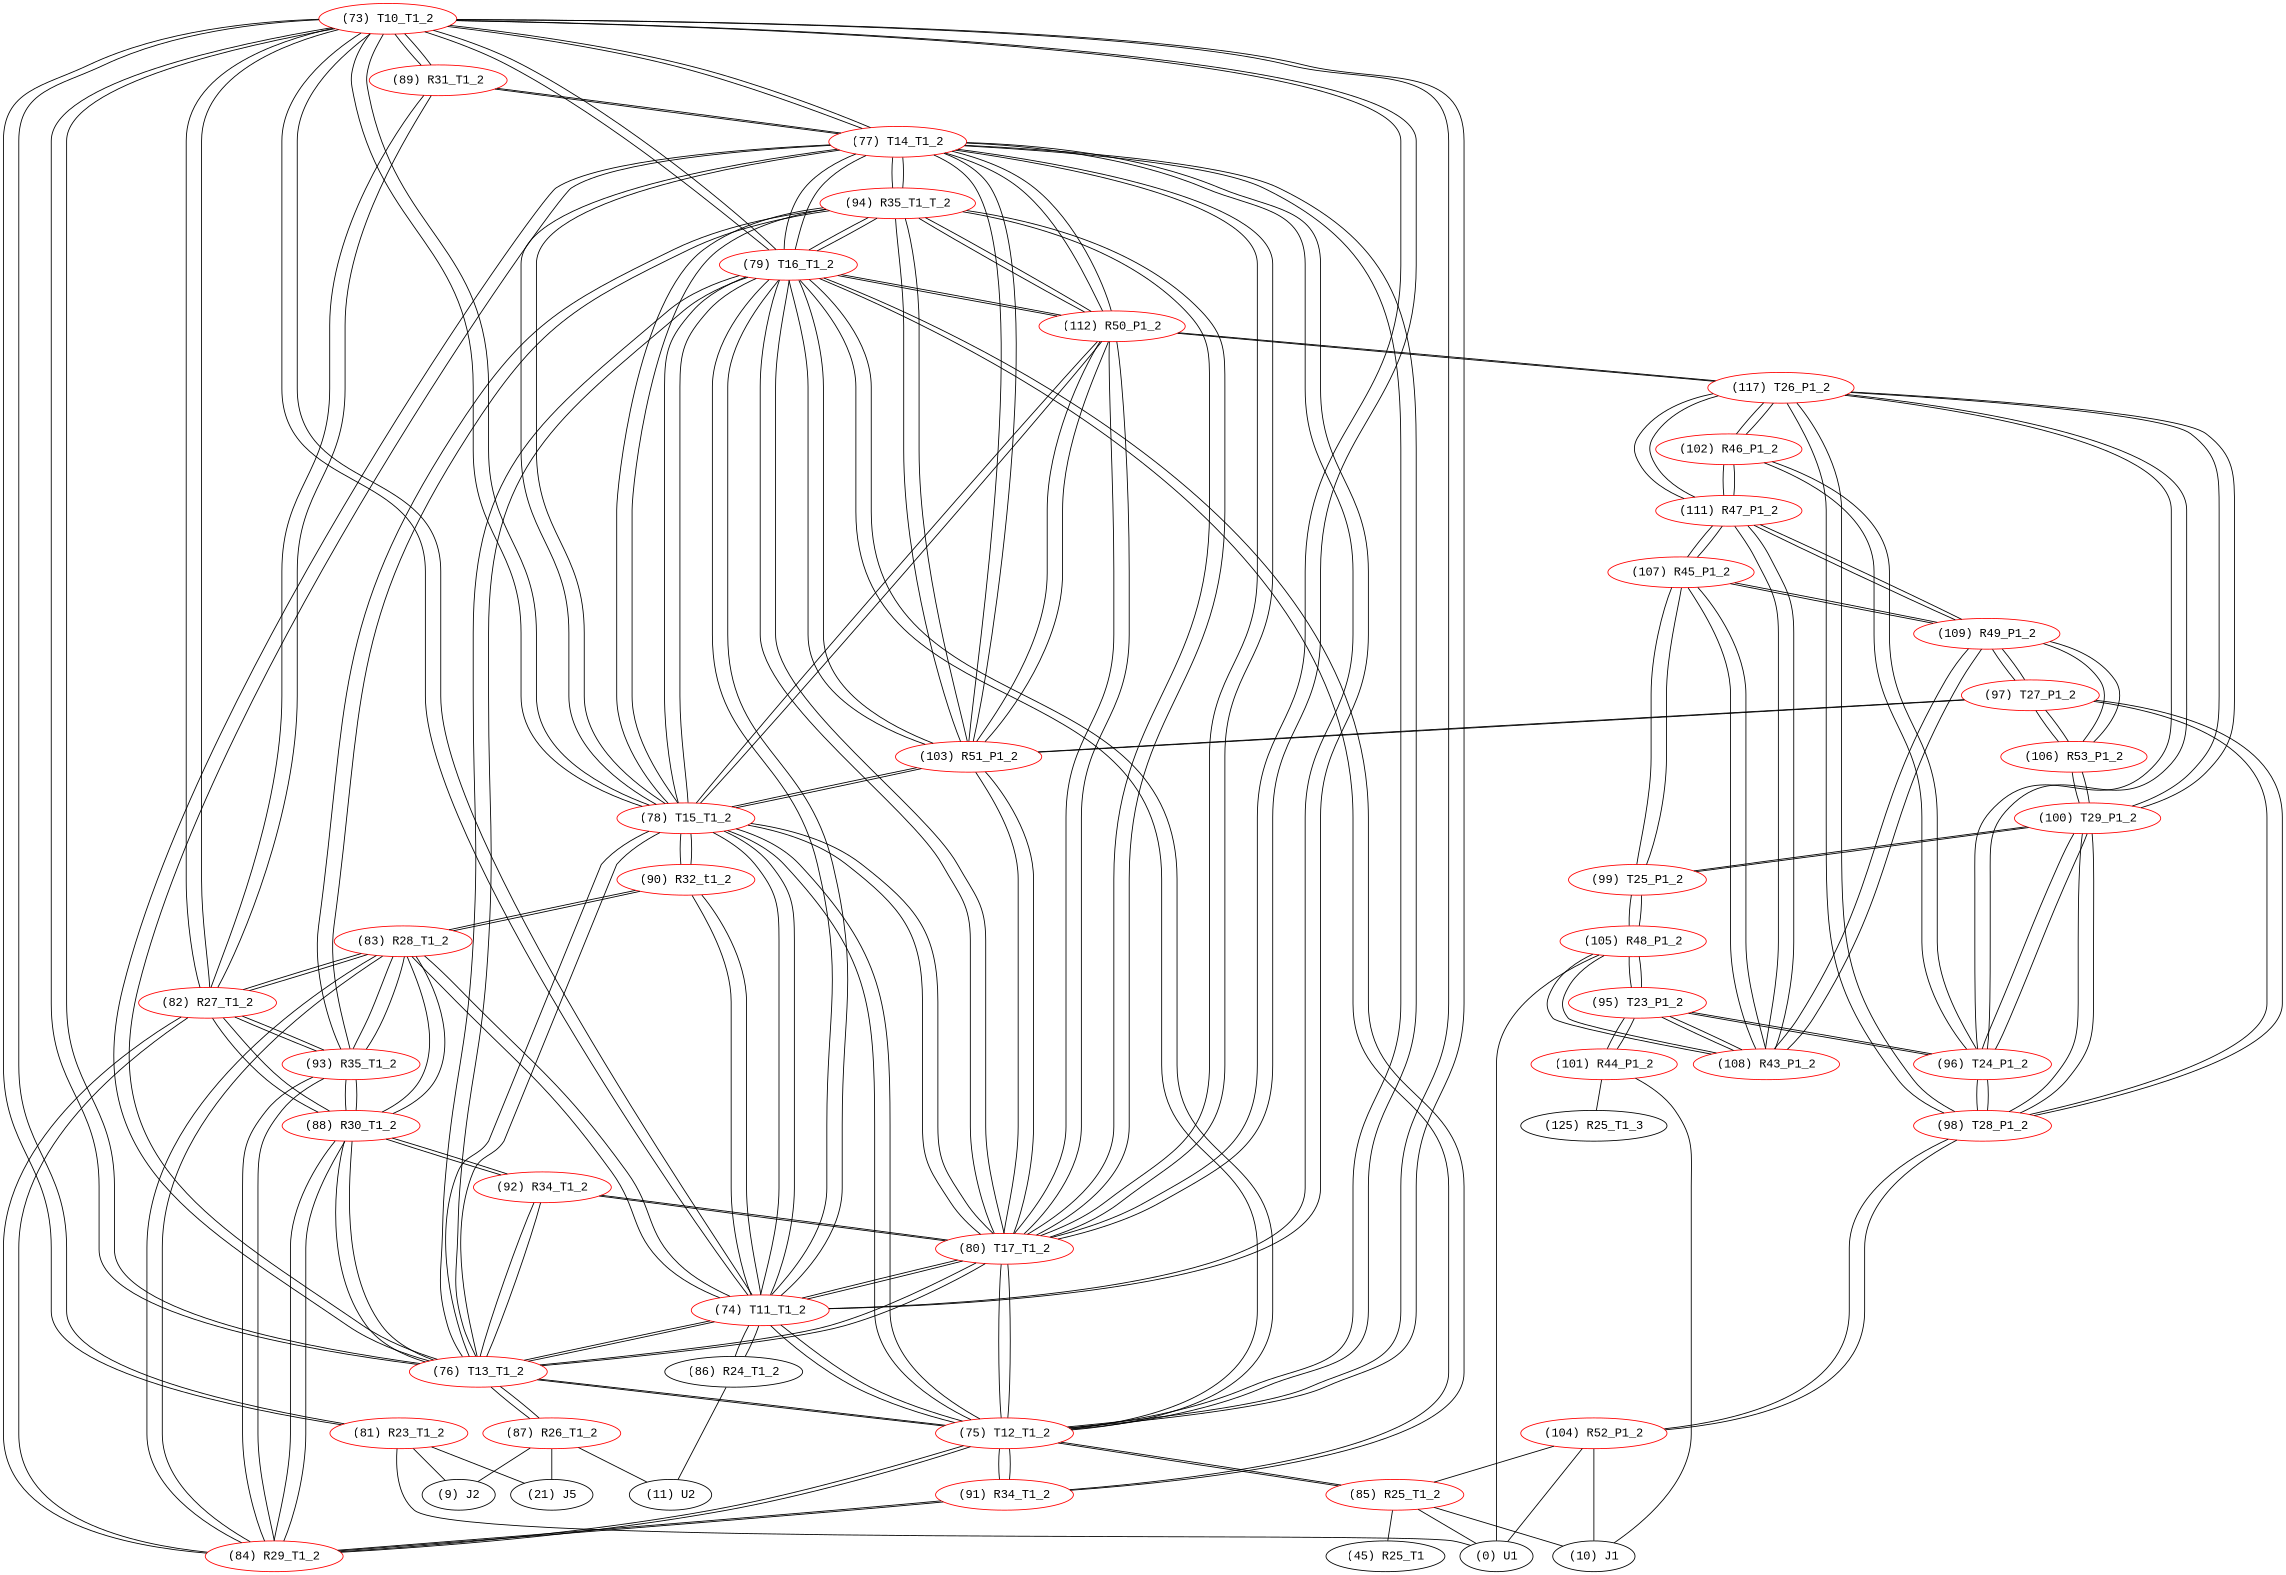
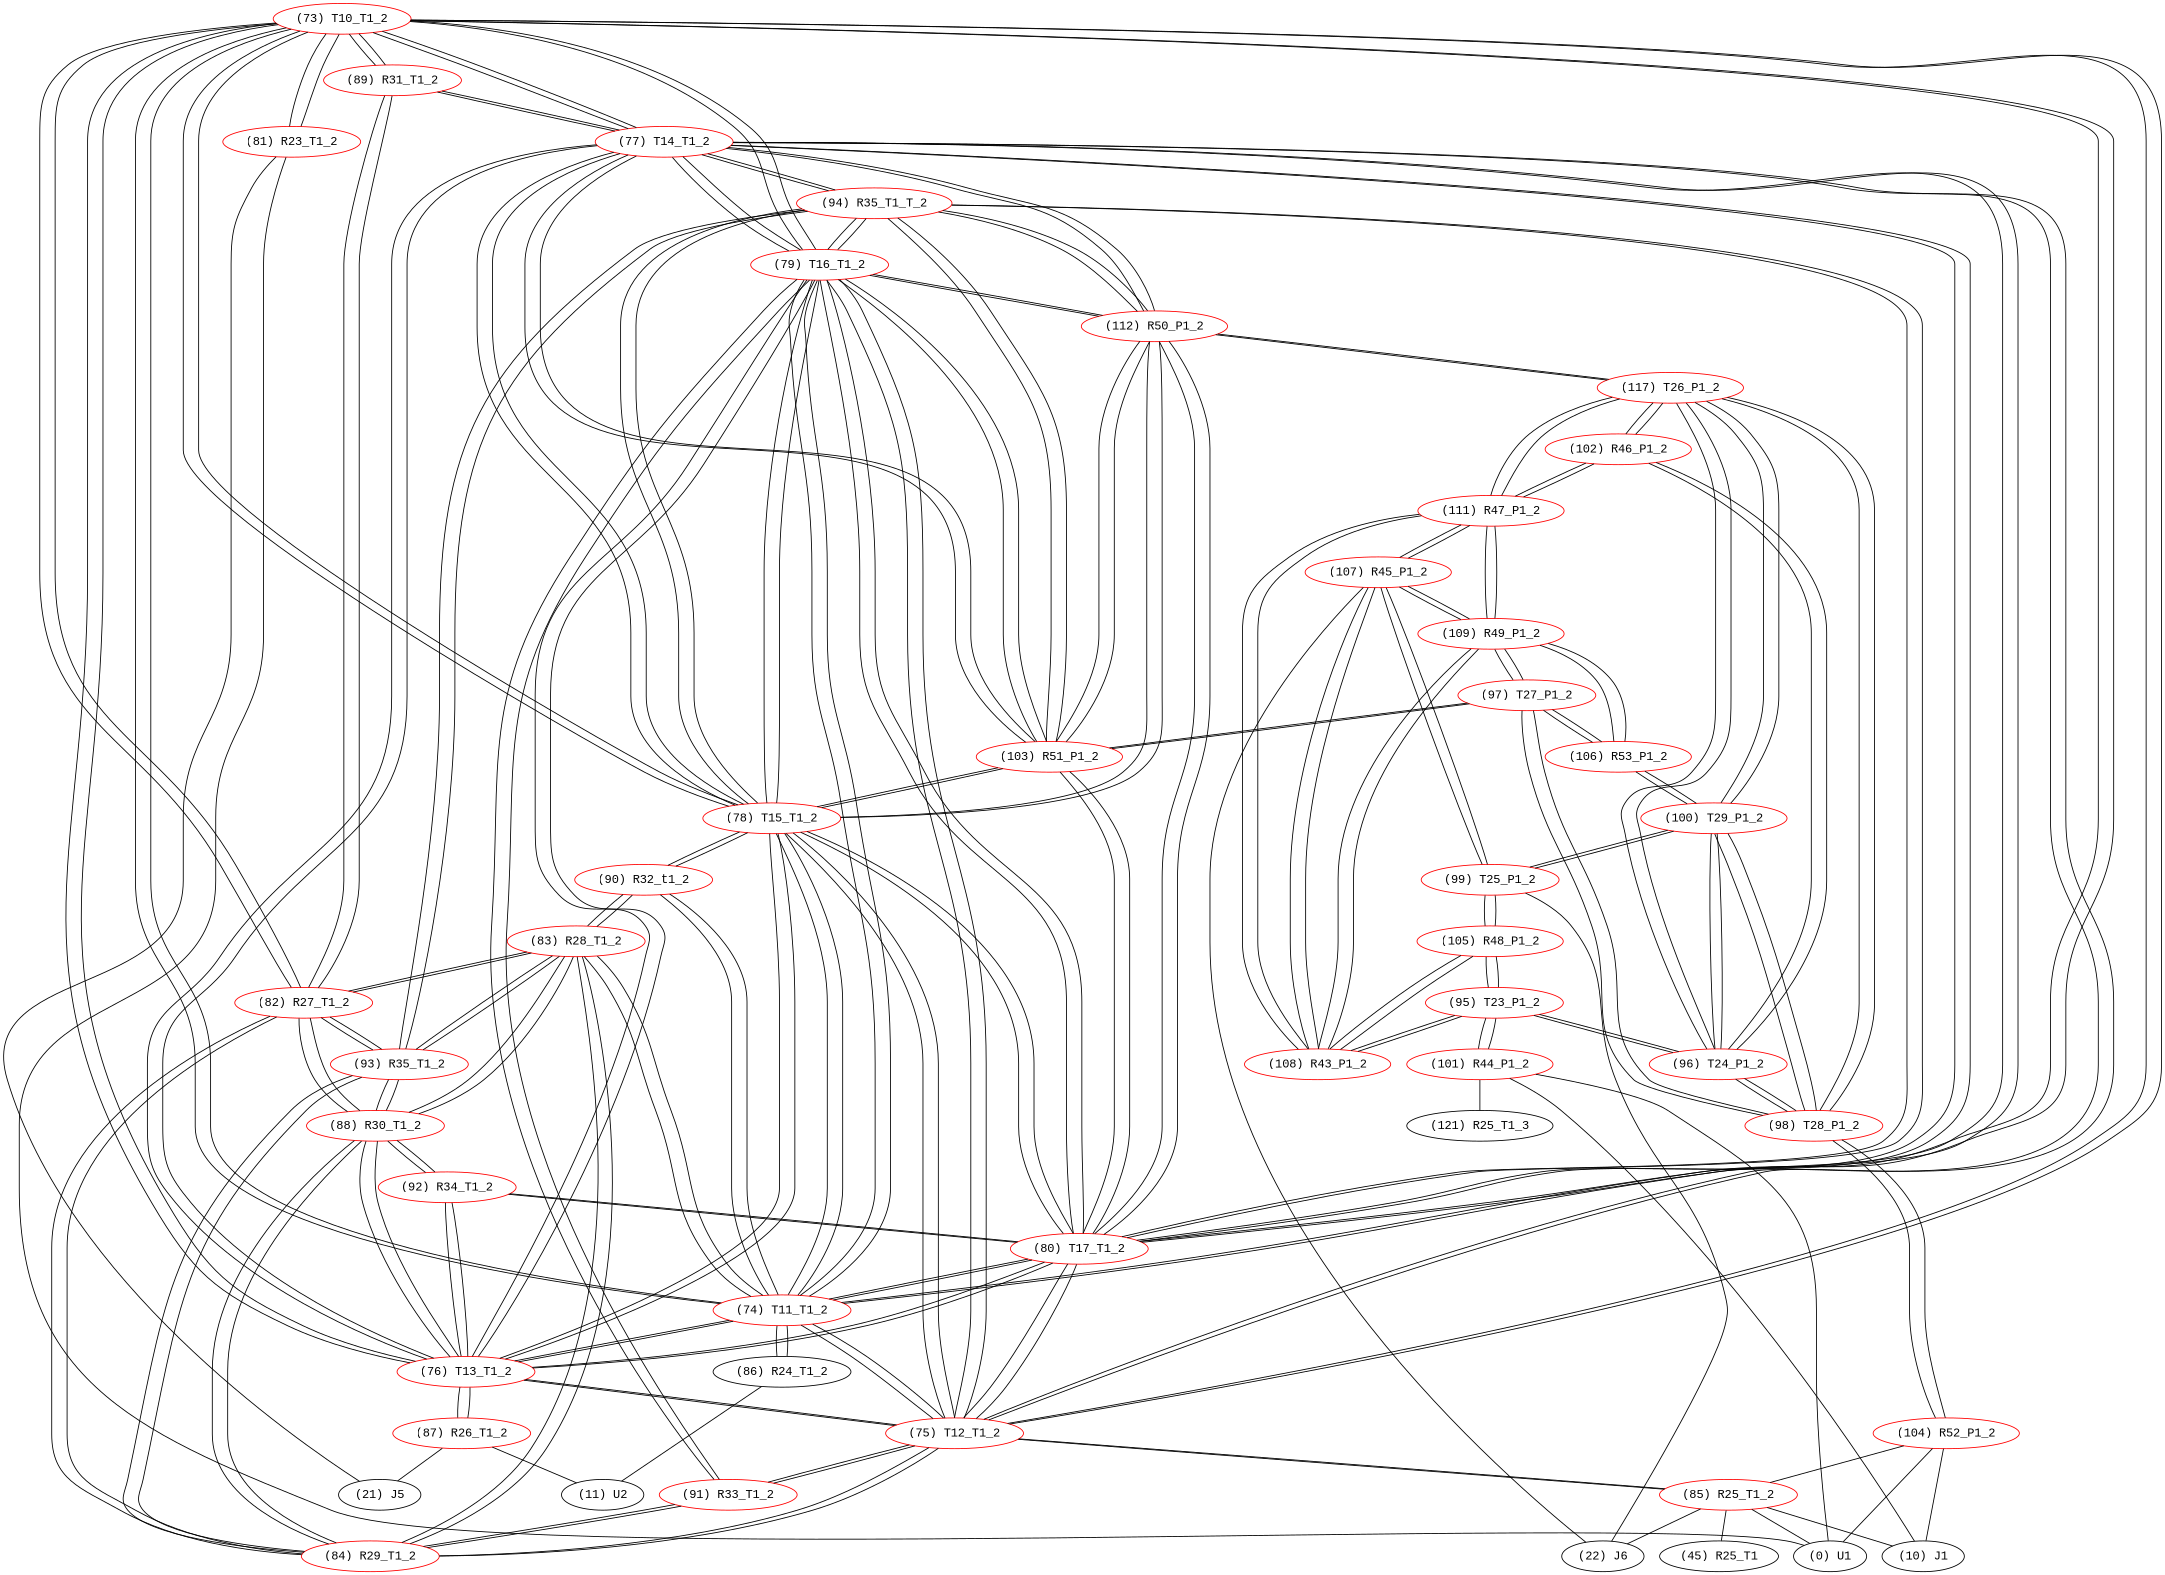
  graph {
    fontname="Liberation Mono"
    node [color=red fontname="Liberation Mono"]
    edge [fontname="Liberation Mono"]
    n1 [label="(73) T10_T1_2"]
    n2 [label="(81) R23_T1_2"]
    n3 [label="(89) R31_T1_2"]
    n4 [label="(82) R27_T1_2"]
    n5 [label="(79) T16_T1_2"]
    n6 [label="(80) T17_T1_2"]
    n7 [label="(78) T15_T1_2"]
    n8 [label="(75) T12_T1_2"]
    n9 [label="(77) T14_T1_2"]
    n10 [label="(76) T13_T1_2"]
    n11 [label="(74) T11_T1_2"]
    n12 [label="(0) U1" color=""]
    n13 [label="(21) J5" color=""]
-   n14 [label="(9) J2" color=""]
    n15 [label="(83) R28_T1_2"]
    n16 [label="(84) R29_T1_2"]
    n17 [label="(88) R30_T1_2"]
    n18 [label="(93) R35_T1_2"]
-   n19 [label="(91) R34_T1_2"]
+   n19 [label="(91) R33_T1_2"]
    n20 [label="(103) R51_P1_2"]
    n21 [label="(112) R50_P1_2"]
    n22 [label="(94) R35_T1_T_2"]
    n23 [label="(92) R34_T1_2"]
    n24 [label="(90) R32_t1_2"]
    n25 [label="(85) R25_T1_2"]
    n26 [label="(87) R26_T1_2"]
    n27 [color=black label="(86) R24_T1_2"]
    n28 [label="(97) T27_P1_2"]
    n29 [label="(117) T26_P1_2"]
+   n30 [label="(22) J6" color=""]
    n31 [label="(10) J1" color=""]
    n32 [label="(45) R25_T1" color=""]
    n33 [label="(11) U2" color=""]
    n34 [label="(109) R49_P1_2"]
    n35 [label="(98) T28_P1_2"]
    n36 [label="(106) R53_P1_2"]
    n37 [label="(96) T24_P1_2"]
    n38 [label="(111) R47_P1_2"]
    n39 [label="(100) T29_P1_2"]
    n40 [label="(102) R46_P1_2"]
    n41 [label="(95) T23_P1_2"]
    n42 [label="(105) R48_P1_2"]
    n43 [label="(108) R43_P1_2"]
    n44 [label="(101) R44_P1_2"]
    n45 [label="(99) T25_P1_2"]
    n46 [label="(107) R45_P1_2"]
-   n47 [label="(125) R25_T1_3" color=""]
+   n47 [label="(121) R25_T1_3" color=""]
    n48 [label="(104) R52_P1_2"]
    n1 -- n2
    n1 -- n3
    n1 -- n4
    n1 -- n5
    n1 -- n6
    n1 -- n7
    n1 -- n8
    n1 -- n9
    n1 -- n10
    n1 -- n11
    n2 -- n1
    n2 -- n12
    n2 -- n13
-   n2 -- n14
    n3 -- n1
    n3 -- n4
    n3 -- n9
    n4 -- n1
    n4 -- n3
    n4 -- n15
    n4 -- n16
    n4 -- n17
    n4 -- n18
    n5 -- n1
    n5 -- n6
    n5 -- n7
    n5 -- n8
    n5 -- n9
    n5 -- n10
    n5 -- n11
    n5 -- n19
    n5 -- n20
    n5 -- n21
    n5 -- n22
    n6 -- n1
    n6 -- n5
    n6 -- n7
    n6 -- n8
    n6 -- n9
    n6 -- n10
    n6 -- n11
    n6 -- n20
    n6 -- n21
    n6 -- n22
    n6 -- n23
    n7 -- n1
    n7 -- n5
    n7 -- n6
    n7 -- n8
    n7 -- n9
    n7 -- n10
    n7 -- n11
    n7 -- n20
    n7 -- n21
    n7 -- n22
    n7 -- n24
    n8 -- n1
    n8 -- n5
    n8 -- n6
    n8 -- n7
    n8 -- n9
    n8 -- n10
    n8 -- n11
    n8 -- n16
    n8 -- n19
    n8 -- n25
    n9 -- n1
    n9 -- n3
    n9 -- n5
    n9 -- n6
    n9 -- n7
    n9 -- n8
    n9 -- n10
    n9 -- n11
    n9 -- n20
    n9 -- n21
    n9 -- n22
    n10 -- n1
    n10 -- n5
    n10 -- n6
    n10 -- n7
    n10 -- n8
    n10 -- n9
    n10 -- n11
    n10 -- n17
    n10 -- n23
    n10 -- n26
    n11 -- n1
    n11 -- n5
    n11 -- n6
    n11 -- n7
    n11 -- n8
    n11 -- n9
    n11 -- n10
    n11 -- n15
    n11 -- n24
    n11 -- n27
    n15 -- n4
    n15 -- n11
    n15 -- n16
    n15 -- n17
    n15 -- n18
    n15 -- n24
    n16 -- n4
    n16 -- n8
    n16 -- n15
    n16 -- n17
    n16 -- n18
    n16 -- n19
    n17 -- n4
    n17 -- n10
    n17 -- n15
    n17 -- n16
    n17 -- n18
    n17 -- n23
    n18 -- n4
    n18 -- n15
    n18 -- n16
    n18 -- n17
    n18 -- n22
    n19 -- n5
    n19 -- n8
    n19 -- n16
    n20 -- n5
    n20 -- n6
    n20 -- n7
    n20 -- n9
    n20 -- n21
    n20 -- n22
    n20 -- n28
    n21 -- n5
    n21 -- n6
    n21 -- n7
    n21 -- n9
    n21 -- n20
    n21 -- n22
    n21 -- n29
    n22 -- n5
    n22 -- n6
    n22 -- n7
    n22 -- n9
    n22 -- n18
    n22 -- n20
    n22 -- n21
    n23 -- n6
    n23 -- n10
    n23 -- n17
    n24 -- n7
    n24 -- n11
    n24 -- n15
    n25 -- n8
    n25 -- n12
+   n25 -- n30
    n25 -- n31
    n25 -- n32
    n26 -- n10
    n26 -- n13
-   n26 -- n14
    n26 -- n33
    n27 -- n11
    n27 -- n33
    n28 -- n20
    n28 -- n34
    n28 -- n35
    n28 -- n36
    n29 -- n21
    n29 -- n35
    n29 -- n37
    n29 -- n38
    n29 -- n39
    n29 -- n40
    n34 -- n28
    n34 -- n36
    n34 -- n38
    n34 -- n43
    n34 -- n46
    n35 -- n28
    n35 -- n29
    n35 -- n37
    n35 -- n39
    n35 -- n48
    n36 -- n28
    n36 -- n34
    n36 -- n39
    n37 -- n29
    n37 -- n35
    n37 -- n39
    n37 -- n40
    n37 -- n41
    n38 -- n29
    n38 -- n34
    n38 -- n40
    n38 -- n43
    n38 -- n46
    n39 -- n29
    n39 -- n35
    n39 -- n36
    n39 -- n37
    n39 -- n45
    n40 -- n29
    n40 -- n37
    n40 -- n38
    n41 -- n37
    n41 -- n42
    n41 -- n43
    n41 -- n44
    n42 -- n41
    n42 -- n43
    n42 -- n45
    n43 -- n34
    n43 -- n38
    n43 -- n41
    n43 -- n42
    n43 -- n46
-   n42 -- n12
+   n44 -- n12
    n44 -- n31
    n44 -- n41
    n44 -- n47
+   n45 -- n30
    n45 -- n39
    n45 -- n42
    n45 -- n46
+   n46 -- n30
    n46 -- n34
    n46 -- n38
    n46 -- n43
    n46 -- n45
    n48 -- n12
    n48 -- n25
    n48 -- n31
    n48 -- n35
  }
